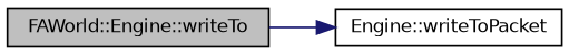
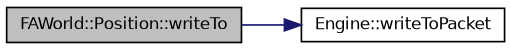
  digraph {
    rankdir=LR
    node [color=black fontname=Helvetica fontsize=10 shape=record style=filled]
-   n1 [fillcolor=grey75 fontcolor=black height=0.2 label="FAWorld::Engine::writeTo" width=0.4]
+   n1 [fillcolor=grey75 fontcolor=black height=0.2 label="FAWorld::Position::writeTo" width=0.4]
    n2 [fillcolor=white height=0.2 label="Engine::writeToPacket" width=0.4]
    n1 -> n2 [color=midnightblue fontname=Helvetica fontsize=10 labelfontname=Helvetica labelfontsize=10 style=solid]
  }
